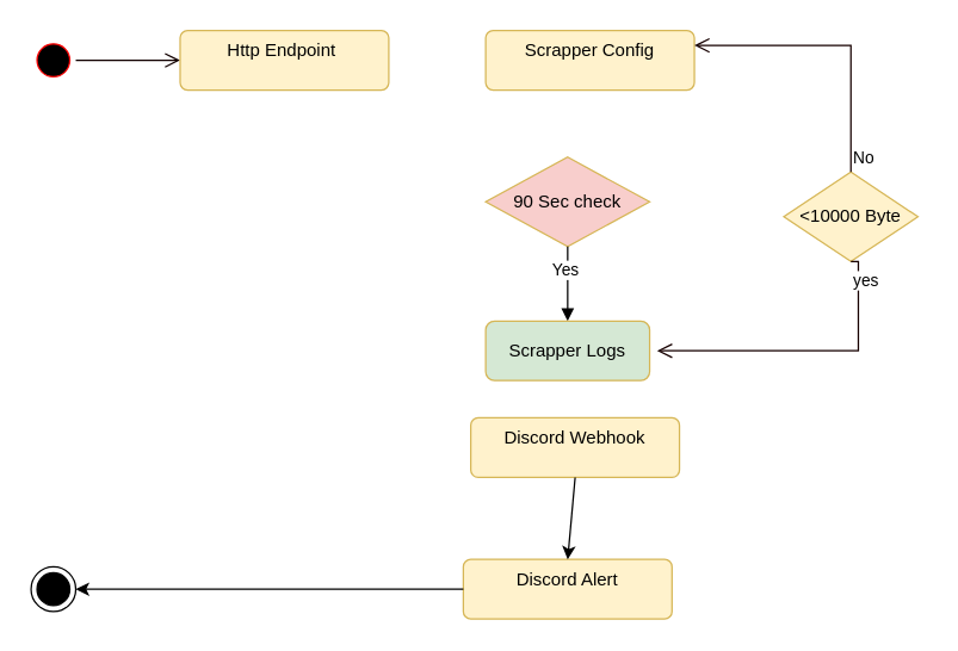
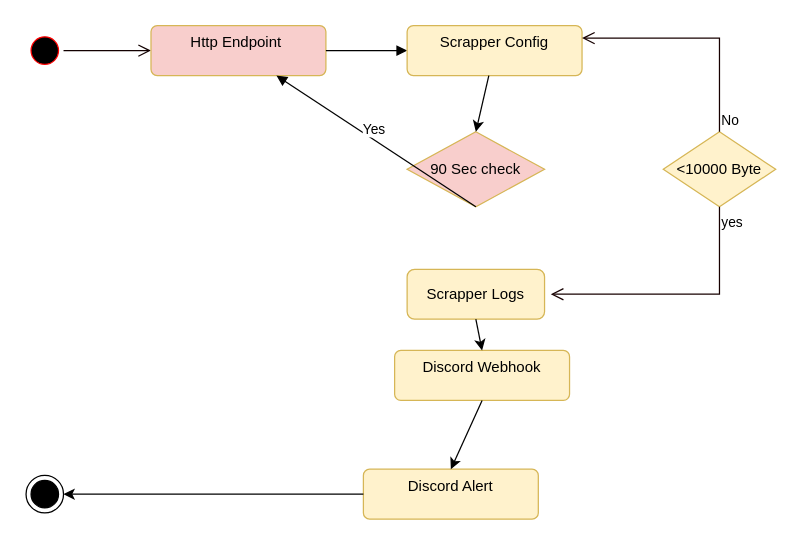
  <mxCell id="0" />
  <mxCell id="1" parent="0" />
  <mxCell id="2" value="" style="ellipse;html=1;shape=startState;fillColor=#000000;strokeColor=#ff0000;" vertex="1" parent="1"><mxGeometry x="20" y="25" width="30" height="30" as="geometry" /></mxCell>
  <mxCell id="3" value="" style="edgeStyle=orthogonalEdgeStyle;html=1;verticalAlign=bottom;endArrow=open;endSize=8;strokeColor=#120000;rounded=0;" edge="1" source="2" parent="1" target="4"><mxGeometry relative="1" as="geometry"><mxPoint x="120" y="40" as="targetPoint" /></mxGeometry></mxCell>
- <mxCell id="4" value="Http Endpoint&amp;nbsp;" style="html=1;align=center;verticalAlign=top;rounded=1;absoluteArcSize=1;arcSize=10;dashed=0;whiteSpace=wrap;fillColor=#fff2cc;strokeColor=#d6b656;" vertex="1" parent="1"><mxGeometry x="120" y="20" width="140" height="40" as="geometry" /></mxCell>
+ <mxCell id="4" value="Http Endpoint&amp;nbsp;" style="html=1;align=center;verticalAlign=top;rounded=1;absoluteArcSize=1;arcSize=10;dashed=0;whiteSpace=wrap;fillColor=#f8cecc;strokeColor=#d6b656;" vertex="1" parent="1"><mxGeometry x="120" y="20" width="140" height="40" as="geometry" /></mxCell>
+ <mxCell id="5" value="" style="html=1;verticalAlign=bottom;labelBackgroundColor=none;endArrow=block;endFill=1;rounded=0;exitX=1;exitY=0.5;exitDx=0;exitDy=0;" edge="1" parent="1" source="4" target="6"><mxGeometry width="160" relative="1" as="geometry"><mxPoint x="310" y="245" as="sourcePoint" /><mxPoint x="350" y="40" as="targetPoint" /></mxGeometry></mxCell>
  <mxCell id="6" value="Scrapper Config" style="html=1;align=center;verticalAlign=top;rounded=1;absoluteArcSize=1;arcSize=10;dashed=0;whiteSpace=wrap;fillColor=#fff2cc;strokeColor=#d6b656;" vertex="1" parent="1"><mxGeometry x="325" y="20" width="140" height="40" as="geometry" /></mxCell>
- <mxCell id="7" value="&amp;lt;10000 Byte" style="rhombus;whiteSpace=wrap;html=1;fillColor=#fff2cc;strokeColor=#d6b656;" vertex="1" parent="1"><mxGeometry x="525" y="115" width="90" height="60" as="geometry" /></mxCell>
+ <mxCell id="7" value="&amp;lt;10000 Byte" style="rhombus;whiteSpace=wrap;html=1;fillColor=#fff2cc;strokeColor=#d6b656;" vertex="1" parent="1"><mxGeometry x="530" y="105" width="90" height="60" as="geometry" /></mxCell>
  <mxCell id="8" value="No" style="edgeStyle=orthogonalEdgeStyle;html=1;align=left;verticalAlign=bottom;endArrow=open;endSize=8;strokeColor=#170000;rounded=0;entryX=1;entryY=0.25;entryDx=0;entryDy=0;exitX=0.5;exitY=0;exitDx=0;exitDy=0;" edge="1" source="7" parent="1" target="6"><mxGeometry x="-1" relative="1" as="geometry"><mxPoint x="590" y="325" as="targetPoint" /></mxGeometry></mxCell>
  <mxCell id="9" value="yes" style="edgeStyle=orthogonalEdgeStyle;html=1;align=left;verticalAlign=top;endArrow=open;endSize=8;strokeColor=#170000;rounded=0;exitX=0.5;exitY=1;exitDx=0;exitDy=0;" edge="1" source="7" parent="1"><mxGeometry x="-1" relative="1" as="geometry"><mxPoint x="440" y="235" as="targetPoint" /><Array as="points"><mxPoint x="575" y="235" /></Array></mxGeometry></mxCell>
  <mxCell id="10" value="90 Sec check" style="rhombus;whiteSpace=wrap;html=1;fillColor=#f8cecc;strokeColor=#d6b656;" vertex="1" parent="1"><mxGeometry x="325" y="105" width="110" height="60" as="geometry" /></mxCell>
- <mxCell id="11" value="Yes&amp;nbsp;" style="html=1;verticalAlign=bottom;endArrow=block;curved=0;rounded=0;exitX=0.5;exitY=1;exitDx=0;exitDy=0;" edge="1" parent="1" source="10" target="17"><mxGeometry width="80" relative="1" as="geometry"><mxPoint x="350" y="245" as="sourcePoint" /><mxPoint x="340" y="295" as="targetPoint" /></mxGeometry></mxCell>
+ <mxCell id="11" value="Yes&amp;nbsp;" style="html=1;verticalAlign=bottom;endArrow=block;curved=0;rounded=0;exitX=0.5;exitY=1;exitDx=0;exitDy=0;" edge="1" parent="1" source="10" target="4"><mxGeometry width="80" relative="1" as="geometry"><mxPoint x="350" y="245" as="sourcePoint" /><mxPoint x="340" y="295" as="targetPoint" /></mxGeometry></mxCell>
  <mxCell id="12" value="Discord Webhook" style="html=1;align=center;verticalAlign=top;rounded=1;absoluteArcSize=1;arcSize=10;dashed=0;whiteSpace=wrap;fillColor=#fff2cc;strokeColor=#d6b656;" vertex="1" parent="1"><mxGeometry x="315" y="280" width="140" height="40" as="geometry" /></mxCell>
  <mxCell id="13" value="" style="ellipse;html=1;shape=endState;fillColor=strokeColor;" vertex="1" parent="1"><mxGeometry x="20" y="380" width="30" height="30" as="geometry" /></mxCell>
- <mxCell id="14" value="Discord Alert" style="html=1;align=center;verticalAlign=top;rounded=1;absoluteArcSize=1;arcSize=10;dashed=0;whiteSpace=wrap;fillColor=#fff2cc;strokeColor=#d6b656;" vertex="1" parent="1"><mxGeometry x="310" y="375" width="140" height="40" as="geometry" /></mxCell>
+ <mxCell id="14" value="Discord Alert" style="html=1;align=center;verticalAlign=top;rounded=1;absoluteArcSize=1;arcSize=10;dashed=0;whiteSpace=wrap;fillColor=#fff2cc;strokeColor=#d6b656;" vertex="1" parent="1"><mxGeometry x="290" y="375" width="140" height="40" as="geometry" /></mxCell>
  <mxCell id="15" value="" style="endArrow=classic;html=1;rounded=0;exitX=0.5;exitY=1;exitDx=0;exitDy=0;entryX=0.5;entryY=0;entryDx=0;entryDy=0;" edge="1" parent="1" source="12" target="14"><mxGeometry width="50" height="50" relative="1" as="geometry"><mxPoint x="370" y="275" as="sourcePoint" /><mxPoint x="420" y="225" as="targetPoint" /></mxGeometry></mxCell>
  <mxCell id="16" value="" style="endArrow=classic;html=1;rounded=0;exitX=0;exitY=0.5;exitDx=0;exitDy=0;" edge="1" parent="1" source="14" target="13"><mxGeometry width="50" height="50" relative="1" as="geometry"><mxPoint x="370" y="275" as="sourcePoint" /><mxPoint x="420" y="225" as="targetPoint" /></mxGeometry></mxCell>
- <mxCell id="17" value="Scrapper Logs" style="rounded=1;whiteSpace=wrap;html=1;fillColor=#d5e8d4;strokeColor=#d6b656;" vertex="1" parent="1"><mxGeometry x="325" y="215" width="110" height="40" as="geometry" /></mxCell>
+ <mxCell id="17" value="Scrapper Logs" style="rounded=1;whiteSpace=wrap;html=1;fillColor=#fff2cc;strokeColor=#d6b656;" vertex="1" parent="1"><mxGeometry x="325" y="215" width="110" height="40" as="geometry" /></mxCell>
+ <mxCell id="18" value="" style="endArrow=classic;html=1;rounded=0;entryX=0.5;entryY=0;entryDx=0;entryDy=0;" edge="1" parent="1" source="6" target="10"><mxGeometry width="50" height="50" relative="1" as="geometry"><mxPoint x="370" y="275" as="sourcePoint" /><mxPoint x="420" y="225" as="targetPoint" /></mxGeometry></mxCell>
+ <mxCell id="19" value="" style="endArrow=classic;html=1;rounded=0;exitX=0.5;exitY=1;exitDx=0;exitDy=0;entryX=0.5;entryY=0;entryDx=0;entryDy=0;" edge="1" parent="1" source="17" target="12"><mxGeometry width="50" height="50" relative="1" as="geometry"><mxPoint x="370" y="275" as="sourcePoint" /><mxPoint x="420" y="225" as="targetPoint" /></mxGeometry></mxCell>
